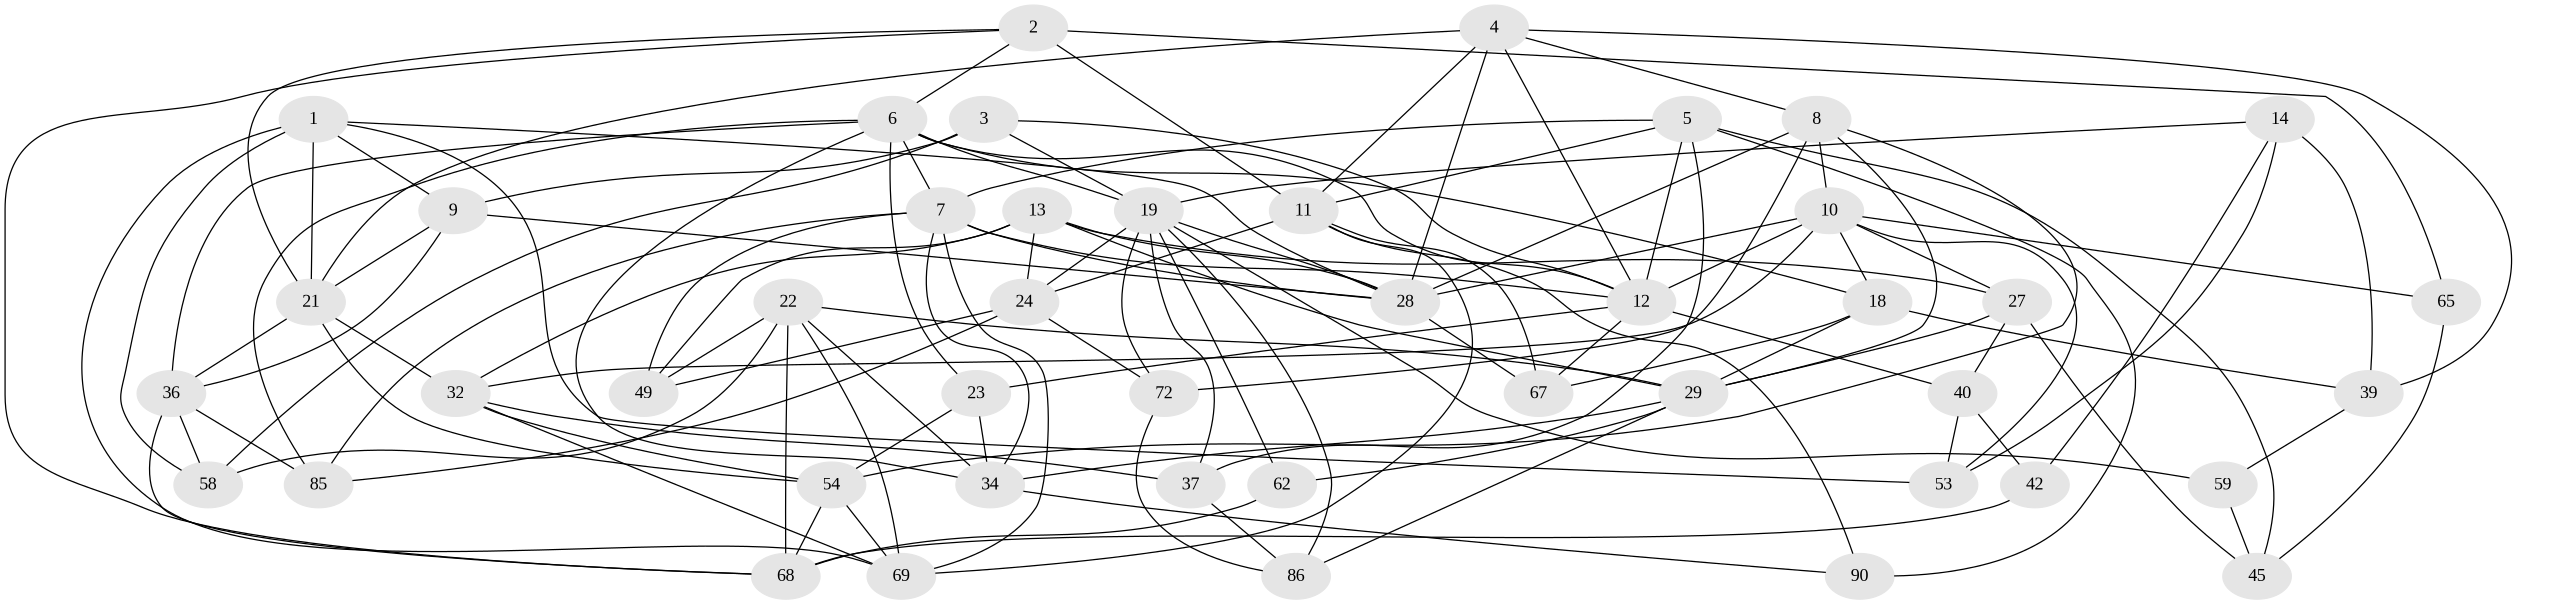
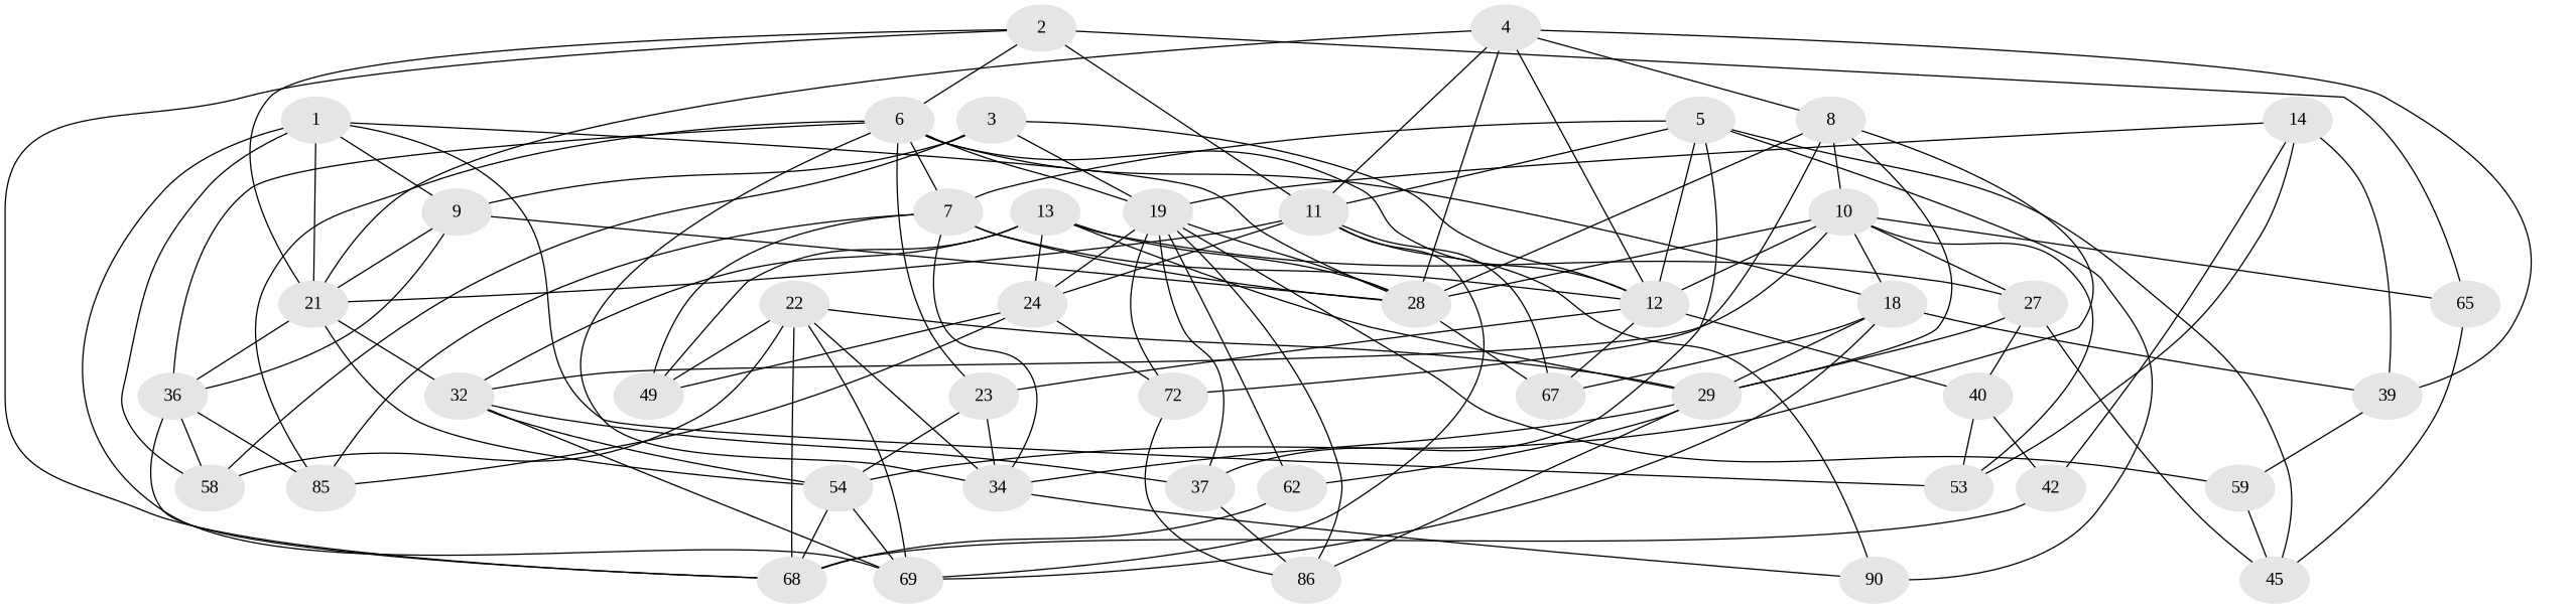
  graph {
    fontname="Liberation Serif"
    node [color=gray90 fontname="Liberation Serif" style=filled]
    edge [fontname="Liberation Serif"]
    1 [super="+81"]
    9 [super="+70+25"]
    21 [super="+78+85"]
    28 [super="+43+56"]
    53
    58
    69 [super="+71"]
    36 [super="+76"]
    54 [super="+64"]
    32 [super="+66"]
    67
    2 [super="+26"]
    6 [super="+38+74"]
    11 [super="+17+16"]
    65
    68 [super="+87"]
    12 [super="+57+46"]
    19 [super="+92+30+77"]
    7 [super="+15+33"]
    18 [super="+31"]
    23
    34 [super="+88+90"]
    n23 [label=85]
    n24 [label=90]
    24 [super="+91"]
    n26 [label=45]
    3 [super="+50"]
    40
    37
    72
    59
    62
    86
    4 [super="+82"]
    8 [super="+51+41"]
    39
    10 [super="+55+61+45"]
    29 [super="+47"]
    5 [super="+20"]
    49
    27 [super="+80"]
    42
    13 [super="+73"]
    14
    22 [super="+35"]
    1 -- 9
    1 -- 21
    1 -- 28
    1 -- 53
    1 -- 58
    1 -- 69
    9 -- 21
    9 -- 28 [weight=2]
    9 -- 36
    21 -- 36
    21 -- 54
    21 -- 32
    28 -- 67
    36 -- 58
    36 -- 68
    36 -- n23
    54 -- 69
    54 -- 68
    32 -- 69
    32 -- 54
    32 -- 37
    2 -- 21
    2 -- 6
    2 -- 11
    2 -- 65 [weight=2]
    2 -- 68
    6 -- 36
    6 -- 12
    6 -- 19 [weight=2]
    6 -- 7
    6 -- 18
    6 -- 23
    6 -- 34
    6 -- n23
+   11 -- 21
    11 -- 69
    11 -- 67
    11 -- n24
    11 -- 24
    65 -- n26
    12 -- 67
    12 -- 23
    12 -- 40
    19 -- 28
    19 -- 24
    19 -- 37
    19 -- 72
    19 -- 59 [weight=2]
    19 -- 62
    19 -- 86
    7 -- 28
-   7 -- 69
+   18 -- 69
    7 -- 12
    7 -- 34
    7 -- n23
    7 -- 49
    18 -- 67
    18 -- 39
    18 -- 29 [weight=2]
    23 -- 54
    23 -- 34
    34 -- n24
    24 -- n23
    24 -- 72
    24 -- 49
    3 -- 9 [weight=3]
    3 -- 58
    3 -- 12
    3 -- 19
    40 -- 53
    40 -- 42
    37 -- 86
    72 -- 86
    59 -- n26
    62 -- 68
    4 -- 21
    4 -- 28
    4 -- 11
    4 -- 12
    4 -- 8
    4 -- 39
    8 -- 28
    8 -- 54
    8 -- 72
    8 -- 10
    8 -- 29
    39 -- 59
    10 -- 28
    10 -- 53
    10 -- 32
    10 -- 65
    10 -- 12 [weight=2]
    10 -- 18
    10 -- 27 [weight=2]
    29 -- 34
    29 -- 62 [weight=2]
    29 -- 86
    5 -- 11
    5 -- 12
    5 -- 7
    5 -- n24
    5 -- n26
    5 -- 37
    27 -- n26
    27 -- 40
    27 -- 29
    42 -- 68
    13 -- 28
    13 -- 32
    13 -- 24
    13 -- 29
    13 -- 49
    13 -- 27
    14 -- 53
    14 -- 19
    14 -- 39
    14 -- 42
    22 -- 58
    22 -- 69
    22 -- 68
    22 -- 34
    22 -- 29
    22 -- 49
  }
